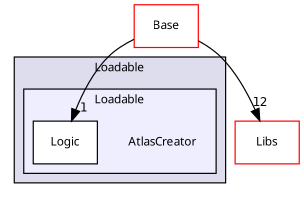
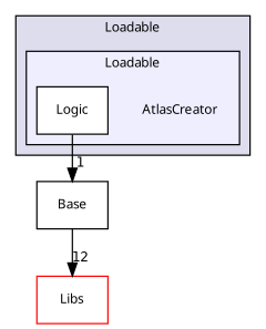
  digraph {
    compound=true
    fontname="Noto Sans"
    node [fontname="Noto Sans" fontsize=10 shape=box color=red]
    edge [fontname="Noto Sans" labeldistance=1.5 labelfontname=Helvetica labelfontsize=10]
    n1 [label=AtlasCreator shape=plaintext color=""]
    n2 [color=black fillcolor=white label=Logic style=filled]
-   n3 [label=Base]
+   n3 [color=black label=Base]
    n4 [label=Libs]
    subgraph cluster_1 {
      bgcolor="#ddddee"
      fontsize=10
      label=Loadable
      pencolor=black
      subgraph cluster_2 {
        bgcolor="#eeeeff"
        fontsize=10
        label=Loadable
        pencolor=black
        n1
        n2
      }
    }
-   n3 -> n2 [headlabel=1]
+   n2 -> n3 [headlabel=1]
    n3 -> n4 [headlabel=12]
  }
